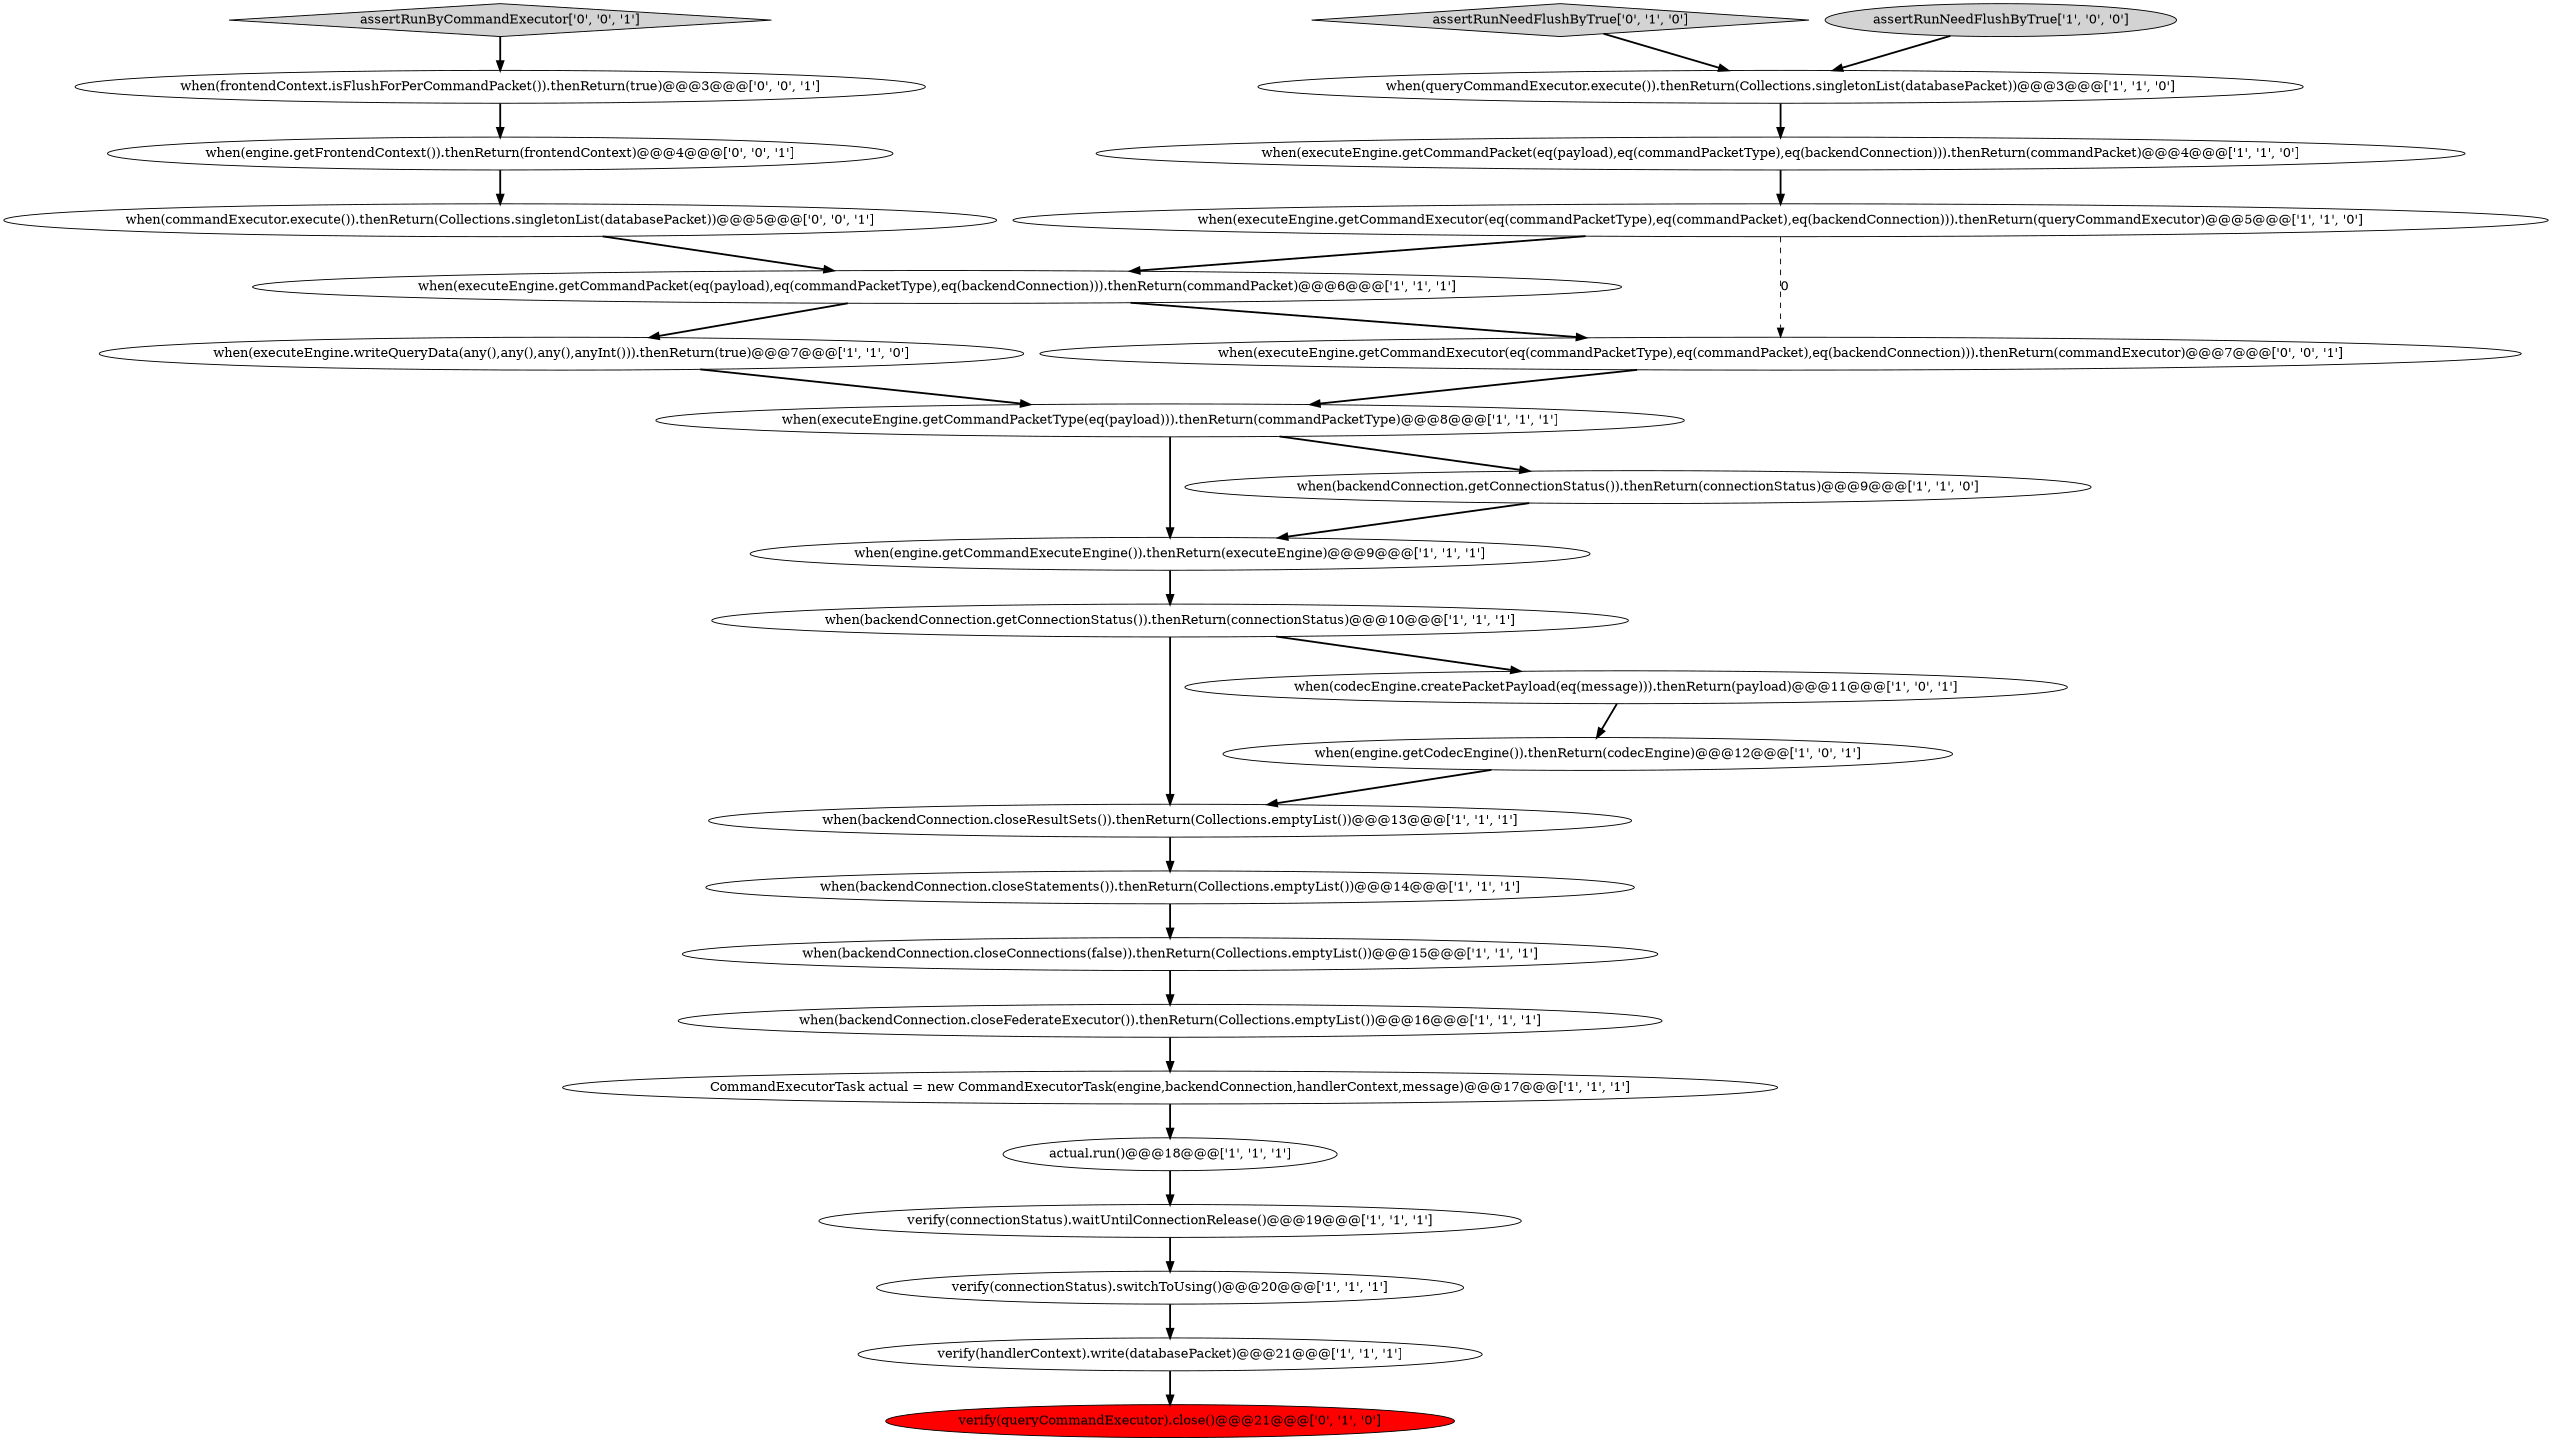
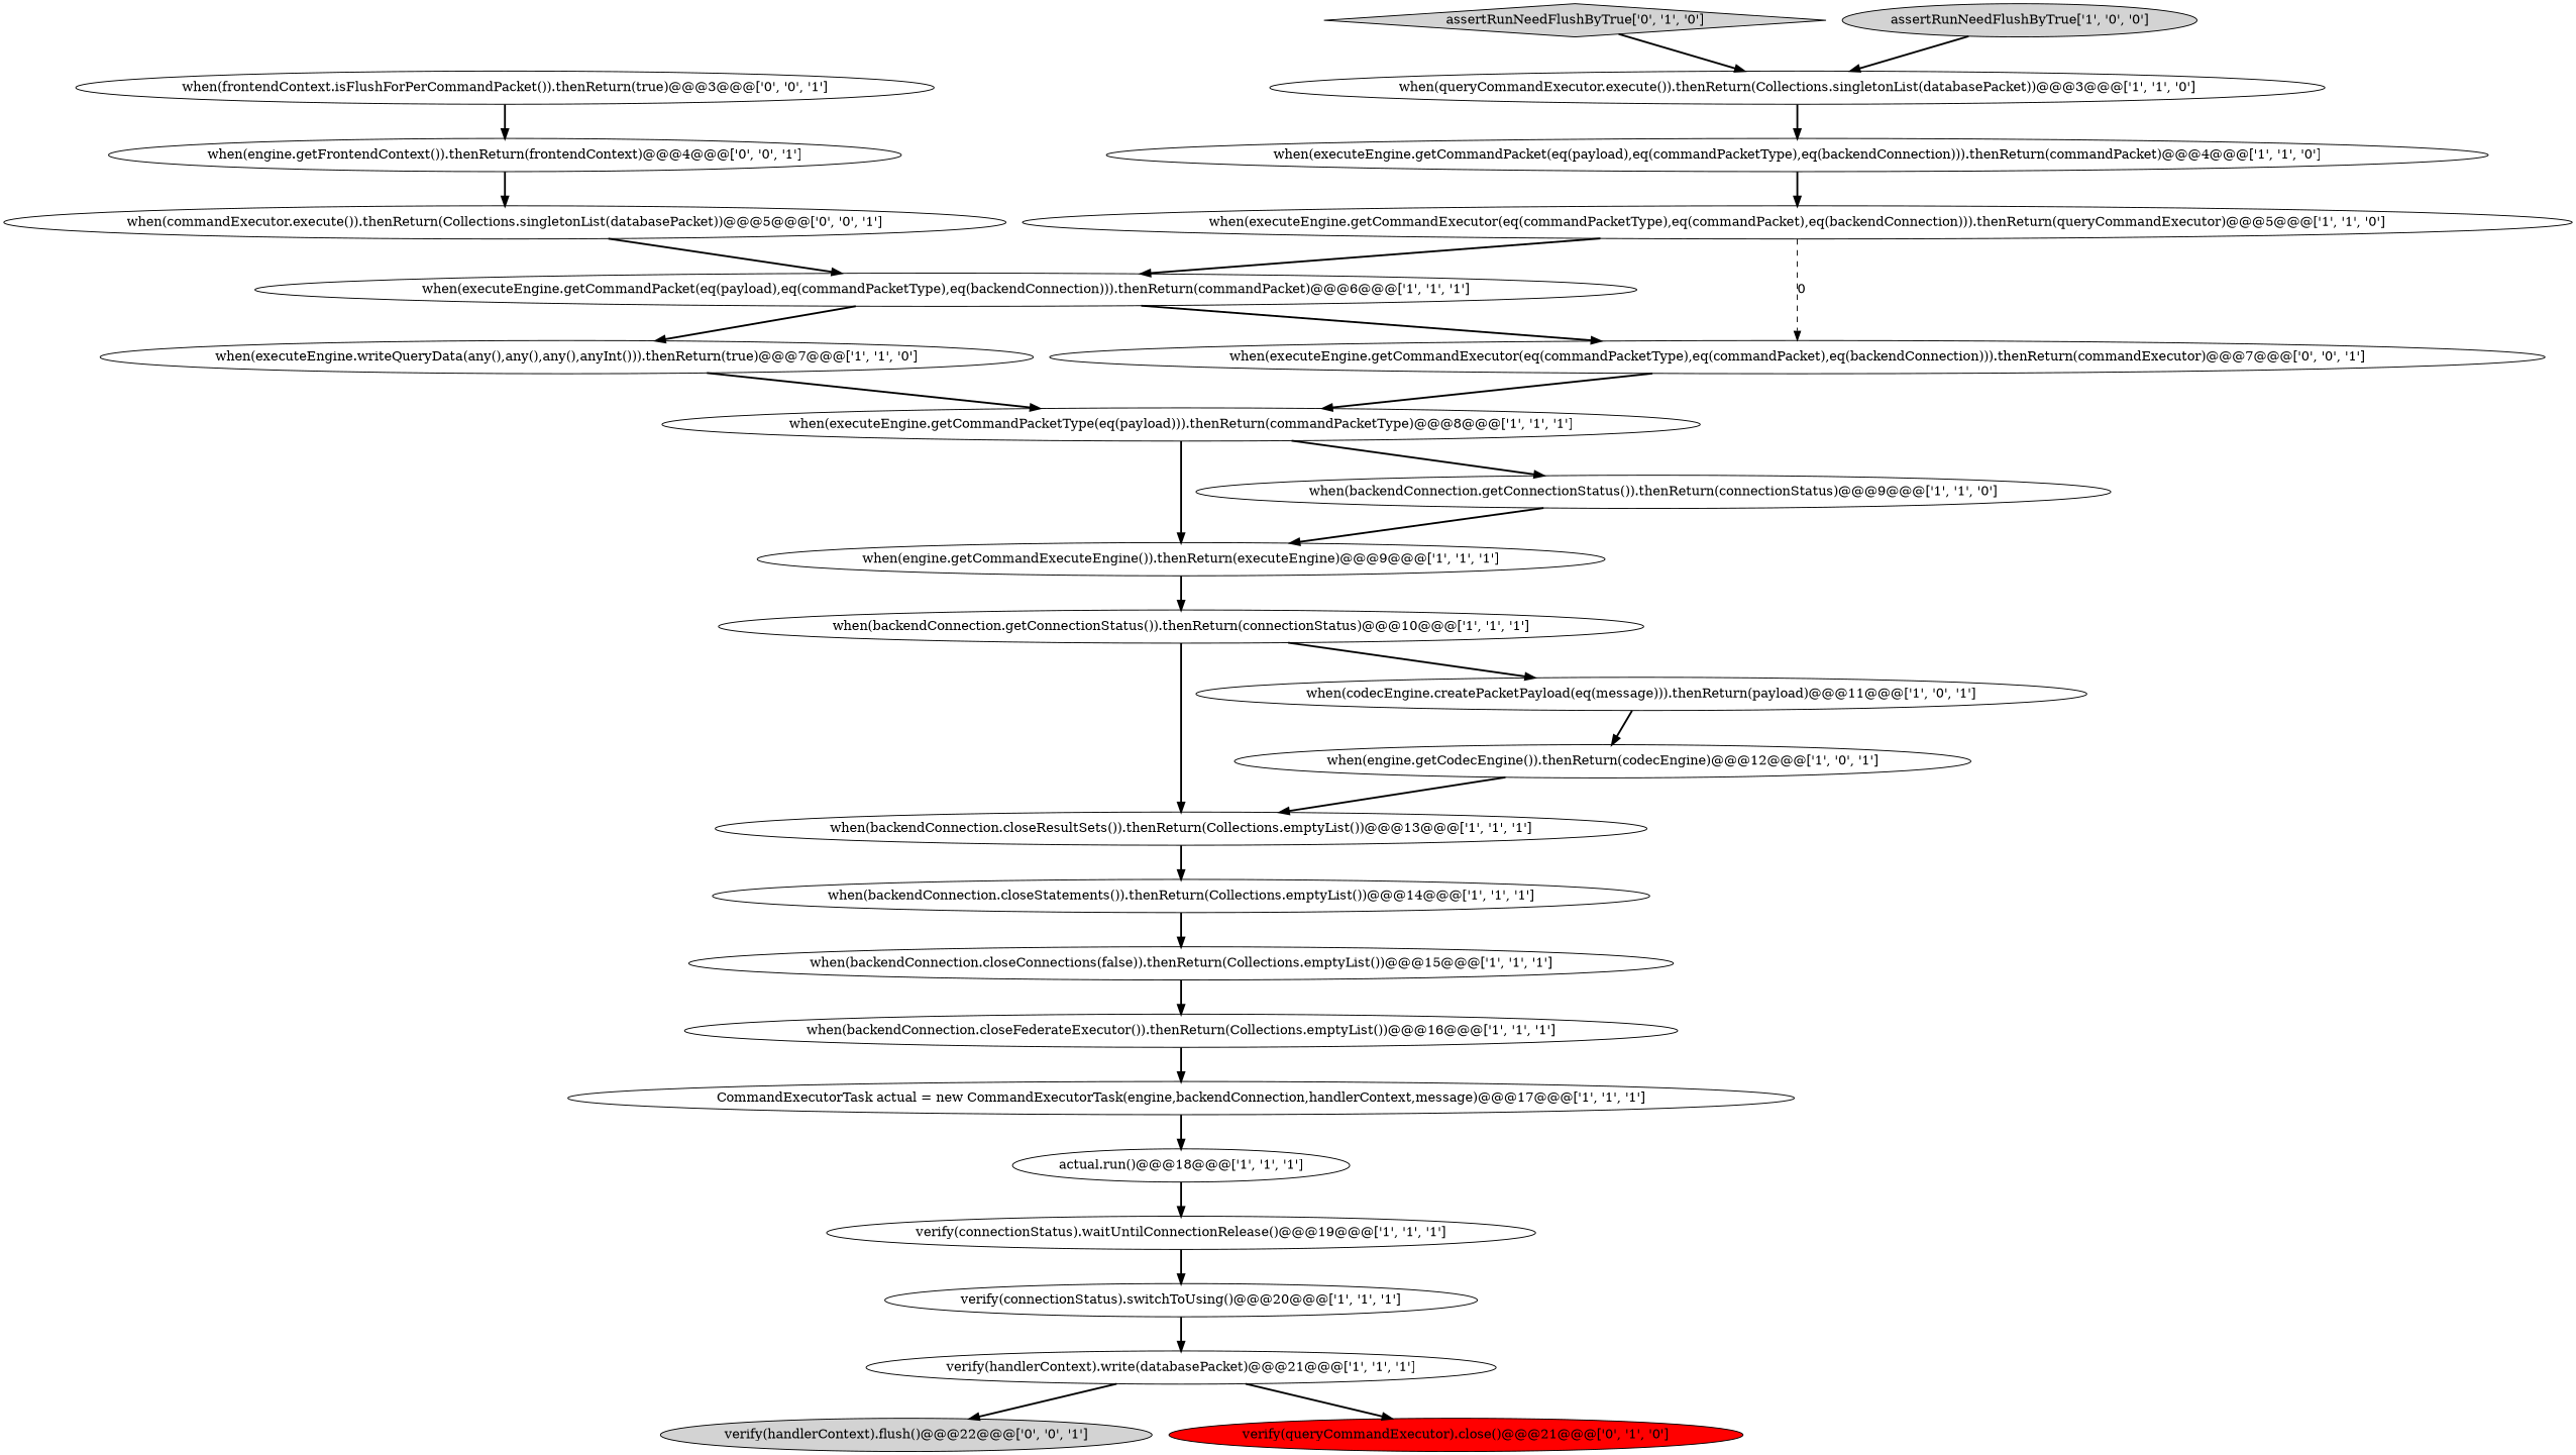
  digraph {
    node [fillcolor=white shape=ellipse style=filled]
    edge [style=bold]
    n1 [label="when(engine.getCodecEngine()).thenReturn(codecEngine)@@@12@@@['1', '0', '1']"]
    n2 [label="when(backendConnection.closeResultSets()).thenReturn(Collections.emptyList())@@@13@@@['1', '1', '1']"]
    n3 [label="when(backendConnection.closeStatements()).thenReturn(Collections.emptyList())@@@14@@@['1', '1', '1']"]
    n4 [label="verify(connectionStatus).switchToUsing()@@@20@@@['1', '1', '1']"]
    n5 [label="verify(handlerContext).write(databasePacket)@@@21@@@['1', '1', '1']"]
+   n6 [fillcolor=lightgray label="verify(handlerContext).flush()@@@22@@@['0', '0', '1']"]
    n7 [fillcolor=red label="verify(queryCommandExecutor).close()@@@21@@@['0', '1', '0']"]
    n8 [label="when(executeEngine.getCommandExecutor(eq(commandPacketType),eq(commandPacket),eq(backendConnection))).thenReturn(commandExecutor)@@@7@@@['0', '0', '1']"]
    n9 [label="when(executeEngine.getCommandPacketType(eq(payload))).thenReturn(commandPacketType)@@@8@@@['1', '1', '1']"]
    n10 [label="when(engine.getCommandExecuteEngine()).thenReturn(executeEngine)@@@9@@@['1', '1', '1']"]
    n11 [label="when(backendConnection.getConnectionStatus()).thenReturn(connectionStatus)@@@9@@@['1', '1', '0']"]
    n12 [label="when(queryCommandExecutor.execute()).thenReturn(Collections.singletonList(databasePacket))@@@3@@@['1', '1', '0']"]
    n13 [label="when(executeEngine.getCommandPacket(eq(payload),eq(commandPacketType),eq(backendConnection))).thenReturn(commandPacket)@@@4@@@['1', '1', '0']"]
    n14 [label="when(executeEngine.getCommandExecutor(eq(commandPacketType),eq(commandPacket),eq(backendConnection))).thenReturn(queryCommandExecutor)@@@5@@@['1', '1', '0']"]
    n15 [label="when(engine.getFrontendContext()).thenReturn(frontendContext)@@@4@@@['0', '0', '1']"]
    n16 [label="when(commandExecutor.execute()).thenReturn(Collections.singletonList(databasePacket))@@@5@@@['0', '0', '1']"]
    n17 [label="when(executeEngine.getCommandPacket(eq(payload),eq(commandPacketType),eq(backendConnection))).thenReturn(commandPacket)@@@6@@@['1', '1', '1']"]
    n18 [label="when(codecEngine.createPacketPayload(eq(message))).thenReturn(payload)@@@11@@@['1', '0', '1']"]
    n19 [label="when(executeEngine.writeQueryData(any(),any(),any(),anyInt())).thenReturn(true)@@@7@@@['1', '1', '0']"]
    n20 [label="when(backendConnection.closeFederateExecutor()).thenReturn(Collections.emptyList())@@@16@@@['1', '1', '1']"]
    n21 [label="CommandExecutorTask actual = new CommandExecutorTask(engine,backendConnection,handlerContext,message)@@@17@@@['1', '1', '1']"]
    n22 [label="actual.run()@@@18@@@['1', '1', '1']"]
-   n23 [fillcolor=lightgray label="assertRunByCommandExecutor['0', '0', '1']" shape=diamond]
    n24 [label="when(frontendContext.isFlushForPerCommandPacket()).thenReturn(true)@@@3@@@['0', '0', '1']"]
    n25 [label="verify(connectionStatus).waitUntilConnectionRelease()@@@19@@@['1', '1', '1']"]
    n26 [label="when(backendConnection.getConnectionStatus()).thenReturn(connectionStatus)@@@10@@@['1', '1', '1']"]
    n27 [label="when(backendConnection.closeConnections(false)).thenReturn(Collections.emptyList())@@@15@@@['1', '1', '1']"]
    n28 [fillcolor=lightgray label="assertRunNeedFlushByTrue['0', '1', '0']" shape=diamond]
    n29 [fillcolor=lightgray label="assertRunNeedFlushByTrue['1', '0', '0']"]
    n1 -> n2
    n2 -> n3
    n3 -> n27
    n4 -> n5
+   n5 -> n6
    n5 -> n7
    n8 -> n9
    n9 -> n10
    n9 -> n11
    n10 -> n26
    n11 -> n10
    n12 -> n13
    n13 -> n14
    n14 -> n8 [label=0 style=dashed]
    n14 -> n17
    n15 -> n16
    n16 -> n17
    n17 -> n8
    n17 -> n19
    n18 -> n1
    n19 -> n9
    n20 -> n21
    n21 -> n22
    n22 -> n25
-   n23 -> n24
    n24 -> n15
    n25 -> n4
    n26 -> n2
    n26 -> n18
    n27 -> n20
    n28 -> n12
    n29 -> n12
  }
